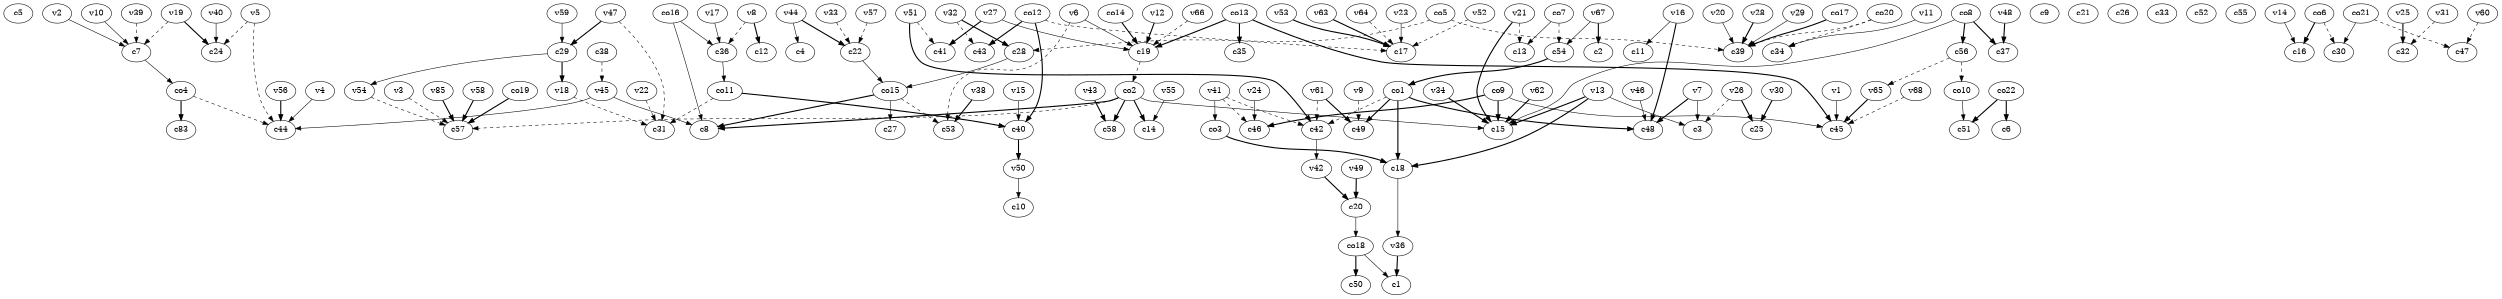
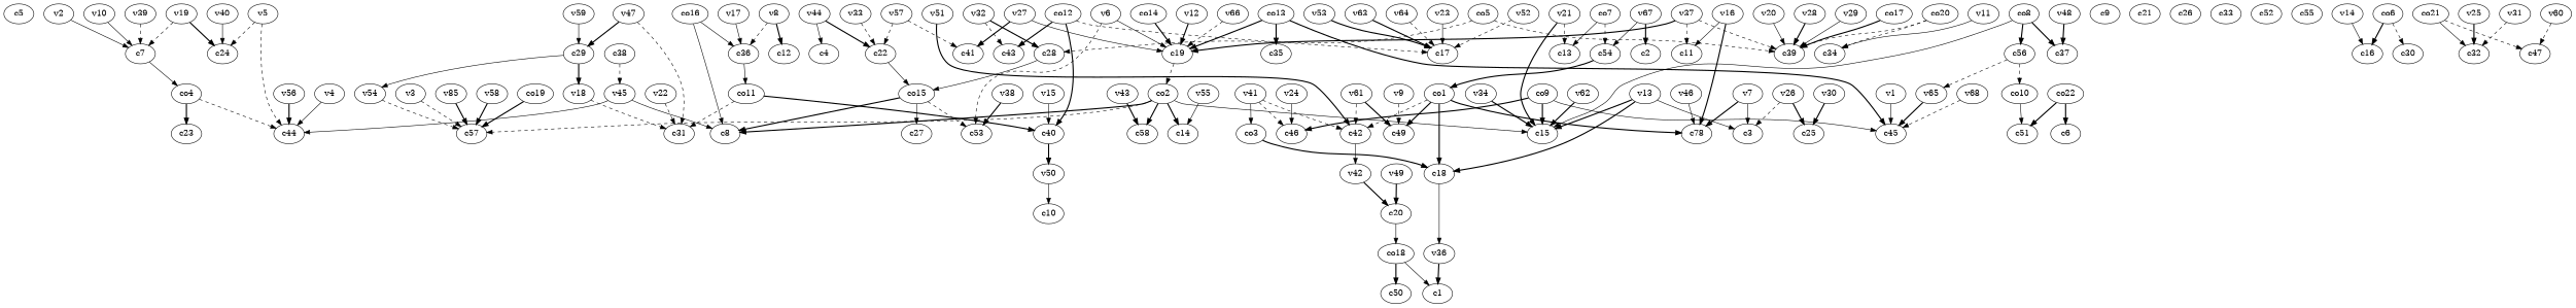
  strict digraph {
    edge [style=bold weight=1]
    c5
    c7
    co4
    c44
-   c23 [label=c83]
+   c23
    c9
    co3
    c18
    v36
    c1
    c19
    co2
    c57
    c15
    c58
    c8
    c14
    c20
    co18
    c50
    c21
    c22
    co15
    c53
    c27
    c26
    c28
    c29
    v18
    v54
    c31
    c33
    c36
    co11
    c40
    c38
    v45
    v50
    c10
    c42
    v42
    c52
    c54
    co1
-   c48
+   c48 [label=c78]
    c49
    c55
    c56
    v65
    co10
    c45
    c51
    v1
    v2
    v3
    v4
    v5
    c24
    v6
    v7
    c3
    v8
    c12
    v9
    v10
    v11
    c34
    v12
    v13
    v14
    c16
    v15
    v16
    c11
    v17
    v19
    v20
    c39
    v21
    c13
    v22
    v23
    c17
    v24
    c46
    v25
    c32
    v26
    c25
    v27
    c41
    v28
    v29
    v30
    v31
    v32
    c43
    v33
    v34
    n100 [label=v85]
+   v37
    v38
    v39
    v40
    v41
    v43
    v44
    c4
    v46
    v47
    v48
    c37
    v49
    v51
    v52
    v53
    v55
    v56
    v57
    v58
    v59
    v60
    c47
    v61
    v62
    v63
    v64
    v66
    v67
    c2
    v68
    co5
    co6
    c30
    co7
    co8
    co9
    co12
    co13
    c35
    co14
    co16
    co17
    co19
    co20
    co21
    co22
    c6
    c7 -> co4 [style=solid]
    co4 -> c44 [style=dashed]
    co4 -> c23
    co3 -> c18
    c18 -> v36 [style=solid]
    v36 -> c1
    c19 -> co2 [style=dashed]
    co2 -> c57 [style=dashed]
    co2 -> c15 [style=solid]
    co2 -> c58
    co2 -> c8
    co2 -> c14
    c20 -> co18 [style=solid]
    co18 -> c1 [style=solid]
    co18 -> c50
    c22 -> co15 [style=solid]
    co15 -> c8
    co15 -> c53 [style=dashed]
    co15 -> c27 [style=solid]
    c28 -> co15 [style=solid]
    c29 -> v18
    c29 -> v54 [style=solid]
    v18 -> c31 [style=dashed]
    v54 -> c57 [style=dashed]
    c36 -> co11 [style=solid]
    co11 -> c31 [style=dashed]
    co11 -> c40
    c40 -> v50
    c38 -> v45 [style=dashed]
    v45 -> c44 [style=solid]
    v45 -> c8 [style=solid]
    v50 -> c10 [style=solid]
    c42 -> v42 [style=solid]
    v42 -> c20
    c54 -> co1
    co1 -> c18
    co1 -> c42 [style=dashed]
    co1 -> c48
    co1 -> c49
    c56 -> v65 [style=dashed]
    c56 -> co10 [style=dashed]
    v65 -> c45
    co10 -> c51 [style=solid]
    v1 -> c45 [style=solid]
    v2 -> c7 [style=solid]
    v3 -> c57 [style=dashed]
    v4 -> c44 [style=solid]
    v5 -> c44 [style=dashed]
    v5 -> c24 [style=dashed]
    v6 -> c19 [style=solid]
    v6 -> c53 [style=dashed]
    v7 -> c48
    v7 -> c3 [style=solid]
    v8 -> c36 [style=dashed]
    v8 -> c12
    v9 -> c49 [style=dashed]
    v10 -> c7 [style=solid]
    v11 -> c34 [style=solid]
    v12 -> c19
    v13 -> c18
    v13 -> c15
    v13 -> c3 [style=solid]
    v14 -> c16 [style=solid]
    v15 -> c40 [style=solid]
    v16 -> c48
    v16 -> c11 [style=solid]
    v17 -> c36 [style=solid]
    v19 -> c7 [style=dashed]
    v19 -> c24
    v20 -> c39 [style=solid]
    v21 -> c15
    v21 -> c13 [style=dashed]
    v22 -> c31 [style=dashed]
    v23 -> c17 [style=solid]
    v24 -> c46 [style=solid]
    v25 -> c32
    v26 -> c3 [style=dashed]
    v26 -> c25
    v27 -> c19 [style=solid]
    v27 -> c41
    v28 -> c39
    v29 -> c39 [style=solid]
    v30 -> c25
    v31 -> c32 [style=dashed]
    v32 -> c28
    v32 -> c43 [style=dashed]
    v33 -> c22 [style=dashed]
    v34 -> c15
    n100 -> c57
+   v37 -> c19
+   v37 -> c11 [style=dashed]
+   v37 -> c39 [style=dashed]
    v38 -> c53
    v39 -> c7 [style=dashed]
    v40 -> c24 [style=solid]
    v41 -> co3 [style=solid]
    v41 -> c42 [style=dashed]
    v41 -> c46 [style=dashed]
    v43 -> c58
    v44 -> c22
    v44 -> c4 [style=solid]
    v46 -> c48 [style=solid]
    v47 -> c29
    v47 -> c31 [style=dashed]
    v48 -> c37
    v49 -> c20
    v51 -> c42
-   v51 -> c41 [style=dashed]
+   v57 -> c41 [style=dashed]
    v52 -> c17 [style=dashed]
    v53 -> c17
    v55 -> c14 [style=solid]
    v56 -> c44
    v57 -> c22 [style=dashed]
    v58 -> c57
    v59 -> c29 [style=solid]
    v60 -> c47 [style=dashed]
    v61 -> c42 [style=dashed]
    v61 -> c49
    v62 -> c15
    v63 -> c17
    v64 -> c17 [style=dashed]
    v66 -> c19 [style=dashed]
    v67 -> c54 [style=solid]
    v67 -> c2
    v68 -> c45 [style=dashed]
    co5 -> c28 [style=dashed]
    co5 -> c39 [style=dashed]
    co6 -> c16
    co6 -> c30 [style=dashed]
    co7 -> c54 [style=dashed]
    co7 -> c13 [style=solid]
    co8 -> c15 [style=solid]
    co8 -> c56
    co8 -> c37
    co9 -> c15
    co9 -> c45 [style=solid]
    co9 -> c46
    co12 -> c40
    co12 -> c17 [style=dashed]
    co12 -> c43
    co13 -> c19
    co13 -> c45
    co13 -> c35
    co14 -> c19
    co16 -> c8 [style=solid]
    co16 -> c36 [style=solid]
    co17 -> c39
    co19 -> c57
    co20 -> c34 [style=dashed]
    co20 -> c39 [style=dashed]
-   co21 -> c30 [style=solid]
+   co21 -> c32 [style=solid]
    co21 -> c47 [style=dashed]
    co22 -> c51
    co22 -> c6
  }
